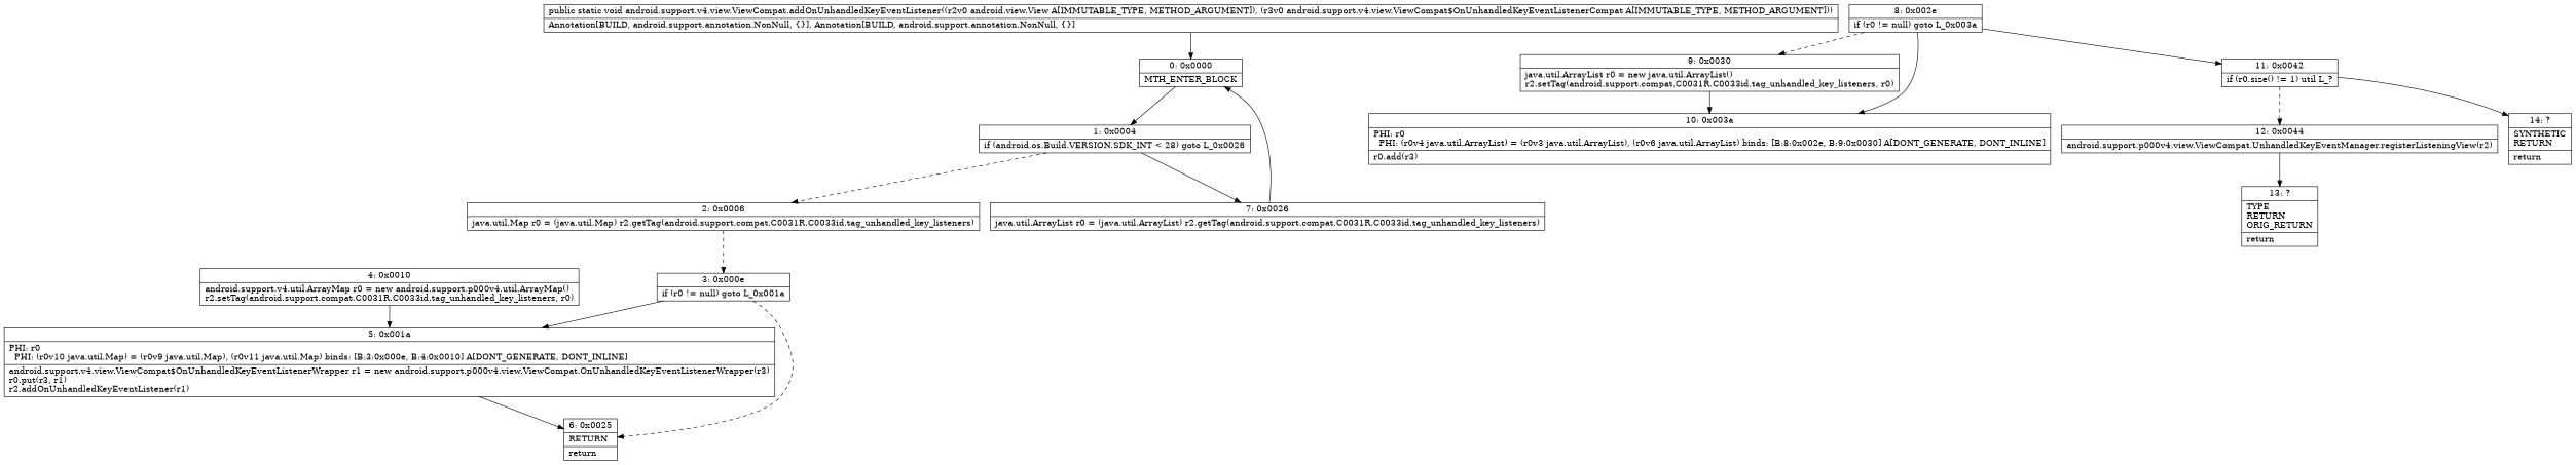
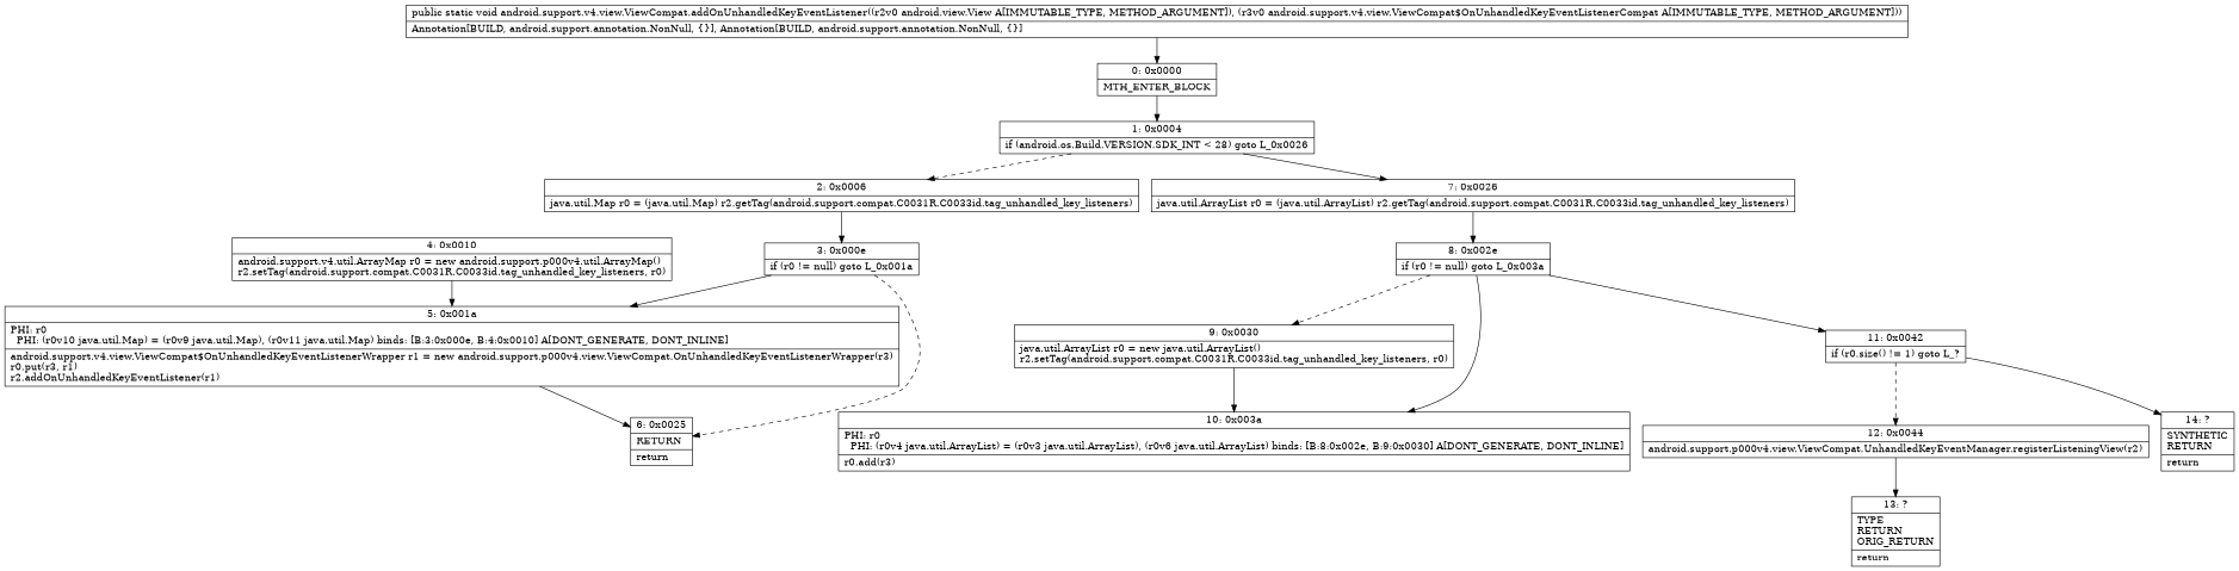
  digraph {
    node [shape=record]
    n1 [label="{0\:\ 0x0000|MTH_ENTER_BLOCK\l}"]
    n2 [label="{1\:\ 0x0004|if (android.os.Build.VERSION.SDK_INT \< 28) goto L_0x0026\l}"]
    n3 [label="{2\:\ 0x0006|java.util.Map r0 = (java.util.Map) r2.getTag(android.support.compat.C0031R.C0033id.tag_unhandled_key_listeners)\l}"]
    n4 [label="{7\:\ 0x0026|java.util.ArrayList r0 = (java.util.ArrayList) r2.getTag(android.support.compat.C0031R.C0033id.tag_unhandled_key_listeners)\l}"]
    n5 [label="{3\:\ 0x000e|if (r0 != null) goto L_0x001a\l}"]
    n6 [label="{8\:\ 0x002e|if (r0 != null) goto L_0x003a\l}"]
    n7 [label="{5\:\ 0x001a|PHI: r0 \l  PHI: (r0v10 java.util.Map) = (r0v9 java.util.Map), (r0v11 java.util.Map) binds: [B:3:0x000e, B:4:0x0010] A[DONT_GENERATE, DONT_INLINE]\l|android.support.v4.view.ViewCompat$OnUnhandledKeyEventListenerWrapper r1 = new android.support.p000v4.view.ViewCompat.OnUnhandledKeyEventListenerWrapper(r3)\lr0.put(r3, r1)\lr2.addOnUnhandledKeyEventListener(r1)\l}"]
    n8 [label="{6\:\ 0x0025|RETURN\l|return\l}"]
    n9 [label="{4\:\ 0x0010|android.support.v4.util.ArrayMap r0 = new android.support.p000v4.util.ArrayMap()\lr2.setTag(android.support.compat.C0031R.C0033id.tag_unhandled_key_listeners, r0)\l}"]
    n10 [label="{9\:\ 0x0030|java.util.ArrayList r0 = new java.util.ArrayList()\lr2.setTag(android.support.compat.C0031R.C0033id.tag_unhandled_key_listeners, r0)\l}"]
    n11 [label="{10\:\ 0x003a|PHI: r0 \l  PHI: (r0v4 java.util.ArrayList) = (r0v3 java.util.ArrayList), (r0v6 java.util.ArrayList) binds: [B:8:0x002e, B:9:0x0030] A[DONT_GENERATE, DONT_INLINE]\l|r0.add(r3)\l}"]
-   n12 [label="{11\:\ 0x0042|if (r0.size() != 1) util L_?\l}"]
+   n12 [label="{11\:\ 0x0042|if (r0.size() != 1) goto L_?\l}"]
    n13 [label="{12\:\ 0x0044|android.support.p000v4.view.ViewCompat.UnhandledKeyEventManager.registerListeningView(r2)\l}"]
    n14 [label="{14\:\ ?|SYNTHETIC\lRETURN\l|return\l}"]
    n15 [label="{13\:\ ?|TYPE\lRETURN\lORIG_RETURN\l|return\l}"]
    n16 [label="{public static void android.support.v4.view.ViewCompat.addOnUnhandledKeyEventListener((r2v0 android.view.View A[IMMUTABLE_TYPE, METHOD_ARGUMENT]), (r3v0 android.support.v4.view.ViewCompat$OnUnhandledKeyEventListenerCompat A[IMMUTABLE_TYPE, METHOD_ARGUMENT]))  | Annotation[BUILD, android.support.annotation.NonNull, \{\}], Annotation[BUILD, android.support.annotation.NonNull, \{\}]\l}"]
    n1 -> n2
    n2 -> n3 [style=dashed]
    n2 -> n4
-   n3 -> n5 [style=dashed]
-   n4 -> n1
+   n3 -> n5
+   n4 -> n6
    n5 -> n7
    n5 -> n8 [style=dashed]
    n6 -> n10 [style=dashed]
    n6 -> n11
    n6 -> n12
    n7 -> n8
    n9 -> n7
    n10 -> n11
    n12 -> n13 [style=dashed]
    n12 -> n14
    n13 -> n15
    n16 -> n1
  }
